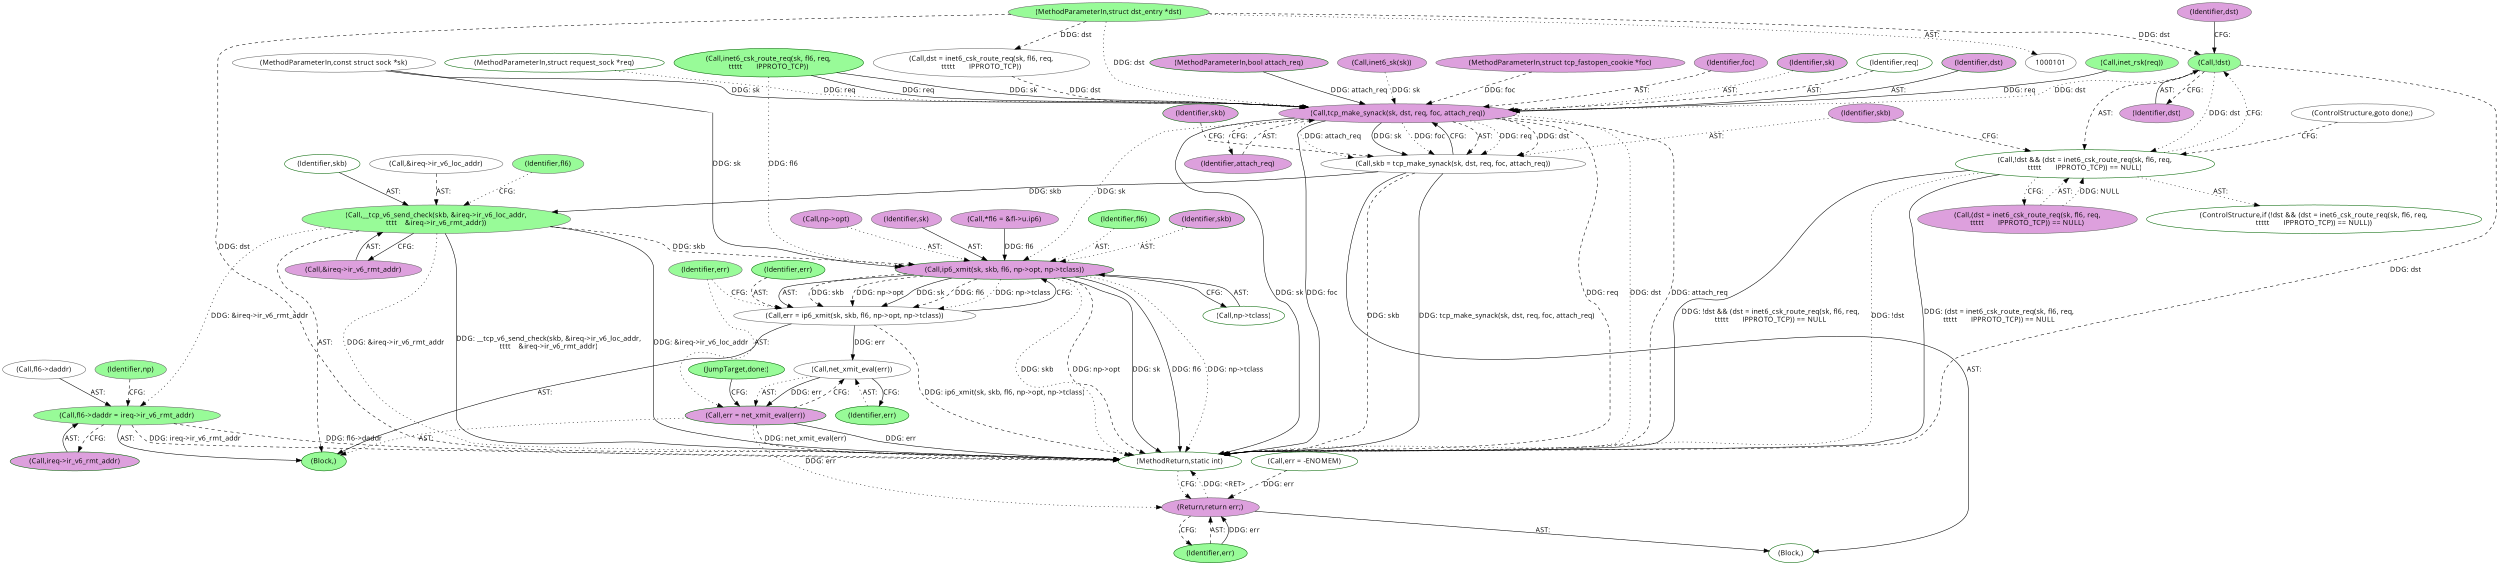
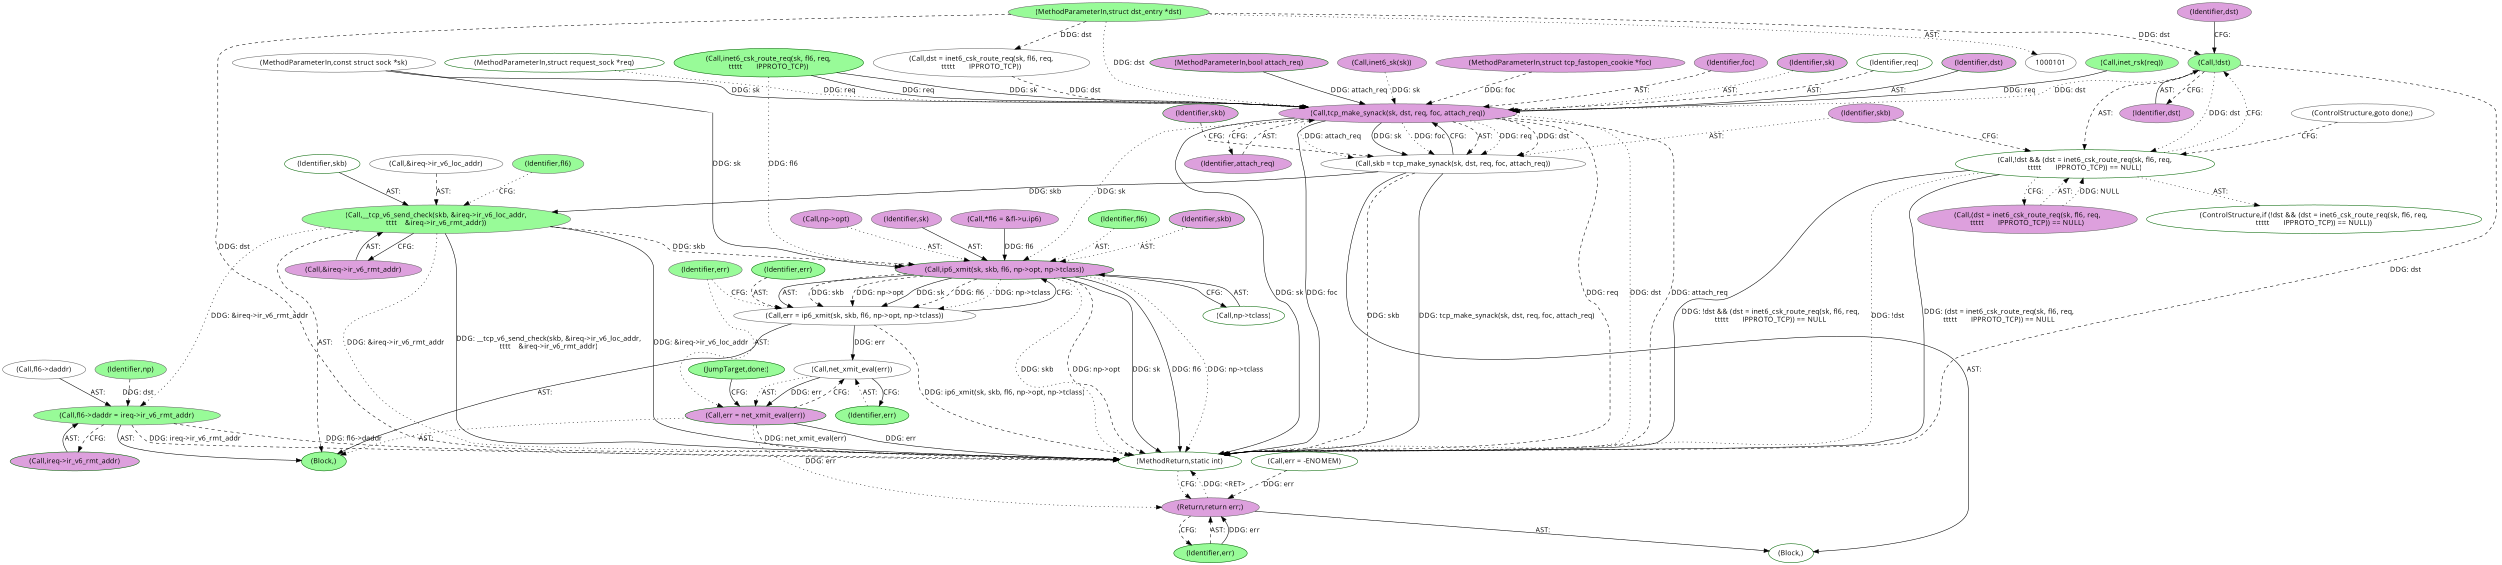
  digraph {
    fontname="Open Sans"
    node [color=gray40 fillcolor=plum fontname="Open Sans" style=filled]
    edge [fontname="Open Sans" style=solid]
    n1 [fillcolor=palegreen label="(Call,!dst)"]
    n2 [color=darkgreen fillcolor=white label="(Call,!dst && (dst = inet6_csk_route_req(sk, fl6, req,\n\t\t\t\t\t       IPPROTO_TCP)) == NULL)"]
    n3 [label="(Call,tcp_make_synack(sk, dst, req, foc, attach_req))"]
    n4 [label="(Identifier,dst)"]
    n5 [color=darkgreen fillcolor=white label="(MethodReturn,static int)"]
    n6 [label="(Call,(dst = inet6_csk_route_req(sk, fl6, req,\n\t\t\t\t\t       IPPROTO_TCP)) == NULL)"]
    n7 [color=darkgreen fillcolor=white label="(ControlStructure,if (!dst && (dst = inet6_csk_route_req(sk, fl6, req,\n\t\t\t\t\t       IPPROTO_TCP)) == NULL))"]
    n8 [fillcolor=white label="(Call,skb = tcp_make_synack(sk, dst, req, foc, attach_req))"]
    n9 [color=darkgreen label="(Call,ip6_xmit(sk, skb, fl6, np->opt, np->tclass))"]
    n10 [label="(Identifier,attach_req)"]
    n11 [label="(Return,return err;)"]
    n12 [fillcolor=palegreen label="(MethodParameterIn,struct dst_entry *dst)"]
    n13 [fillcolor=white label="(Call,dst = inet6_csk_route_req(sk, fl6, req,\n\t\t\t\t\t       IPPROTO_TCP))"]
    1000101 [fillcolor=white]
    n15 [fillcolor=palegreen label="(Call,__tcp_v6_send_check(skb, &ireq->ir_v6_loc_addr,\n\t\t\t\t    &ireq->ir_v6_rmt_addr))"]
    n16 [color=darkgreen fillcolor=white label="(Block,)"]
    n17 [fillcolor=white label="(Call,err = ip6_xmit(sk, skb, fl6, np->opt, np->tclass))"]
    n18 [color=darkgreen fillcolor=white label="(Call,np->tclass)"]
    n19 [fillcolor=palegreen label="(Call,fl6->daddr = ireq->ir_v6_rmt_addr)"]
    n20 [label="(Call,&ireq->ir_v6_rmt_addr)"]
    n21 [color=darkgreen fillcolor=palegreen label="(Block,)"]
    n22 [color=darkgreen label="(Call,ireq->ir_v6_rmt_addr)"]
    n23 [fillcolor=white label="(Call,net_xmit_eval(err))"]
    n24 [color=darkgreen label="(Call,err = net_xmit_eval(err))"]
    n25 [color=darkgreen fillcolor=palegreen label="(Identifier,err)"]
    n26 [color=darkgreen fillcolor=palegreen label="(Identifier,err)"]
    n27 [label="(Call,*fl6 = &fl->u.ip6)"]
    n28 [fillcolor=palegreen label="(Identifier,fl6)"]
    n29 [label="(Identifier,skb)"]
    n30 [color=darkgreen fillcolor=palegreen label="(Call,inet6_csk_route_req(sk, fl6, req,\n\t\t\t\t\t       IPPROTO_TCP))"]
    n31 [fillcolor=white label="(MethodParameterIn,const struct sock *sk)"]
    n32 [color=darkgreen label="(Identifier,sk)"]
    n33 [fillcolor=white label="(ControlStructure,goto done;)"]
    n34 [color=darkgreen fillcolor=white label="(Identifier,req)"]
    n35 [color=darkgreen fillcolor=white label="(Identifier,skb)"]
    n36 [color=darkgreen fillcolor=palegreen label="(Identifier,fl6)"]
    n37 [color=darkgreen label="(Identifier,skb)"]
    n38 [color=darkgreen label="(Identifier,dst)"]
    n39 [fillcolor=palegreen label="(Call,inet_rsk(req))"]
    n40 [color=darkgreen label="(Identifier,skb)"]
    n41 [color=darkgreen fillcolor=palegreen label="(Identifier,err)"]
    n42 [color=darkgreen fillcolor=white label="(MethodParameterIn,struct request_sock *req)"]
    n43 [color=darkgreen label="(MethodParameterIn,bool attach_req)"]
    n44 [fillcolor=white label="(Call,&ireq->ir_v6_loc_addr)"]
    n45 [fillcolor=white label="(Call,fl6->daddr)"]
    n46 [label="(MethodParameterIn,struct tcp_fastopen_cookie *foc)"]
    n47 [fillcolor=palegreen label="(Identifier,np)"]
    n48 [label="(Call,np->opt)"]
    n49 [color=darkgreen fillcolor=palegreen label="(JumpTarget,done:)"]
    n50 [label="(Identifier,dst)"]
    n51 [label="(Identifier,foc)"]
    n52 [fillcolor=palegreen label="(Identifier,err)"]
    n53 [label="(Call,inet6_sk(sk))"]
    n54 [label="(Identifier,sk)"]
    n55 [color=darkgreen fillcolor=white label="(Call,err = -ENOMEM)"]
    n1 -> n2 [label="AST: " style=dashed]
    n1 -> n2 [label="DDG: dst" style=dotted]
    n1 -> n3 [label="DDG: dst" style=dotted]
    n1 -> n4 [label="CFG: " style=dashed]
    n1 -> n5 [label="DDG: dst" style=dashed]
    n2 -> n1 [label="CFG: " style=dotted]
    n2 -> n5 [label="DDG: (dst = inet6_csk_route_req(sk, fl6, req,\n\t\t\t\t\t       IPPROTO_TCP)) == NULL"]
    n2 -> n5 [label="DDG: !dst && (dst = inet6_csk_route_req(sk, fl6, req,\n\t\t\t\t\t       IPPROTO_TCP)) == NULL"]
    n2 -> n5 [label="DDG: !dst" style=dotted]
    n2 -> n6 [label="CFG: " style=dotted]
    n2 -> n7 [label="AST: " style=dotted]
    n3 -> n5 [label="DDG: foc"]
    n3 -> n5 [label="DDG: sk"]
    n3 -> n5 [label="DDG: dst" style=dotted]
    n3 -> n5 [label="DDG: attach_req" style=dashed]
    n3 -> n5 [label="DDG: req" style=dashed]
    n3 -> n8 [label="AST: " style=dashed]
    n3 -> n8 [label="DDG: req" style=dotted]
    n3 -> n8 [label="DDG: dst" style=dashed]
    n3 -> n8 [label="DDG: attach_req" style=dotted]
    n3 -> n8 [label="DDG: sk"]
    n3 -> n8 [label="DDG: foc" style=dotted]
    n3 -> n9 [label="DDG: sk" style=dotted]
    n3 -> n10 [label="CFG: " style=dashed]
    n4 -> n1 [label="AST: "]
    n5 -> n11 [label="CFG: " style=dotted]
    n6 -> n2 [label="AST: " style=dotted]
    n6 -> n2 [label="DDG: NULL" style=dotted]
    n8 -> n3 [label="CFG: "]
    n8 -> n5 [label="DDG: skb" style=dashed]
    n8 -> n5 [label="DDG: tcp_make_synack(sk, dst, req, foc, attach_req)"]
    n8 -> n15 [label="DDG: skb"]
    n8 -> n16 [label="AST: "]
    n9 -> n5 [label="DDG: skb" style=dotted]
    n9 -> n5 [label="DDG: np->opt" style=dashed]
    n9 -> n5 [label="DDG: sk"]
    n9 -> n5 [label="DDG: fl6"]
    n9 -> n5 [label="DDG: np->tclass" style=dotted]
    n9 -> n17 [label="AST: "]
    n9 -> n17 [label="DDG: skb" style=dashed]
    n9 -> n17 [label="DDG: np->tclass" style=dotted]
    n9 -> n17 [label="DDG: np->opt" style=dashed]
    n9 -> n17 [label="DDG: sk"]
    n9 -> n17 [label="DDG: fl6" style=dashed]
    n9 -> n18 [label="CFG: "]
    n10 -> n3 [label="AST: " style=dashed]
    n11 -> n5 [label="DDG: <RET>" style=dotted]
    n11 -> n16 [label="AST: "]
    n11 -> n26 [label="CFG: " style=dashed]
    n12 -> n1 [label="DDG: dst" style=dashed]
    n12 -> n3 [label="DDG: dst" style=dotted]
    n12 -> n5 [label="DDG: dst" style=dashed]
    n12 -> n13 [label="DDG: dst" style=dashed]
    n12 -> 1000101 [label="AST: " style=dotted]
    n13 -> n3 [label="DDG: dst" style=dashed]
    n15 -> n5 [label="DDG: __tcp_v6_send_check(skb, &ireq->ir_v6_loc_addr,\n\t\t\t\t    &ireq->ir_v6_rmt_addr)"]
    n15 -> n5 [label="DDG: &ireq->ir_v6_loc_addr"]
    n15 -> n5 [label="DDG: &ireq->ir_v6_rmt_addr" style=dotted]
    n15 -> n9 [label="DDG: skb" style=dashed]
    n15 -> n19 [label="DDG: &ireq->ir_v6_rmt_addr" style=dotted]
    n15 -> n20 [label="CFG: "]
    n15 -> n21 [label="AST: " style=dashed]
    n17 -> n5 [label="DDG: ip6_xmit(sk, skb, fl6, np->opt, np->tclass)" style=dashed]
    n17 -> n9 [label="CFG: "]
    n17 -> n21 [label="AST: "]
    n17 -> n23 [label="DDG: err"]
    n18 -> n9 [label="AST: "]
    n19 -> n5 [label="DDG: ireq->ir_v6_rmt_addr" style=dashed]
    n19 -> n5 [label="DDG: fl6->daddr" style=dashed]
    n19 -> n21 [label="AST: "]
    n19 -> n22 [label="CFG: " style=dashed]
    n20 -> n15 [label="AST: "]
    n22 -> n19 [label="AST: "]
    n23 -> n24 [label="AST: " style=dotted]
    n23 -> n24 [label="DDG: err"]
    n23 -> n25 [label="CFG: "]
    n24 -> n5 [label="DDG: err"]
    n24 -> n5 [label="DDG: net_xmit_eval(err)" style=dashed]
    n24 -> n11 [label="DDG: err" style=dotted]
    n24 -> n21 [label="AST: " style=dotted]
    n24 -> n23 [label="CFG: " style=dashed]
    n25 -> n23 [label="AST: " style=dotted]
    n26 -> n11 [label="AST: " style=dashed]
    n26 -> n11 [label="DDG: err"]
    n27 -> n9 [label="DDG: fl6"]
    n28 -> n15 [label="CFG: " style=dotted]
    n29 -> n2 [label="CFG: " style=dashed]
    n29 -> n8 [label="AST: " style=dotted]
    n30 -> n3 [label="DDG: sk"]
    n30 -> n3 [label="DDG: req"]
    n30 -> n9 [label="DDG: fl6" style=dotted]
    n31 -> n3 [label="DDG: sk"]
    n31 -> n9 [label="DDG: sk"]
    n32 -> n3 [label="AST: " style=dotted]
    n33 -> n2 [label="CFG: " style=dashed]
    n34 -> n3 [label="AST: " style=dashed]
    n35 -> n15 [label="AST: "]
    n36 -> n9 [label="AST: " style=dotted]
    n37 -> n9 [label="AST: " style=dotted]
    n38 -> n3 [label="AST: "]
    n39 -> n3 [label="DDG: req"]
    n40 -> n8 [label="CFG: " style=dashed]
    n41 -> n17 [label="AST: " style=dashed]
    n42 -> n3 [label="DDG: req" style=dotted]
    n43 -> n3 [label="DDG: attach_req"]
    n44 -> n15 [label="AST: " style=dashed]
    n45 -> n19 [label="AST: "]
    n46 -> n3 [label="DDG: foc" style=dashed]
-   n47 -> n19 [label="CFG: " style=dashed]
+   n47 -> n19 [label="DDG: dst" style=dashed]
    n48 -> n9 [label="AST: " style=dotted]
    n49 -> n24 [label="CFG: "]
    n50 -> n1 [label="CFG: "]
    n51 -> n3 [label="AST: " style=dashed]
    n52 -> n17 [label="CFG: " style=dotted]
    n52 -> n24 [label="AST: " style=dotted]
    n53 -> n3 [label="DDG: sk" style=dotted]
    n54 -> n9 [label="AST: "]
    n55 -> n11 [label="DDG: err" style=dashed]
  }
